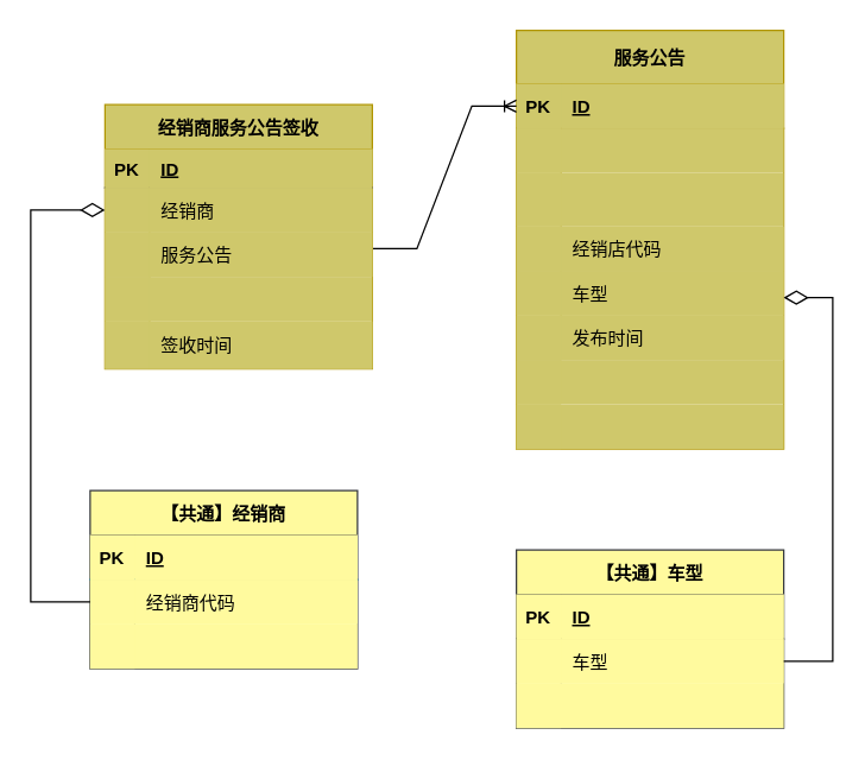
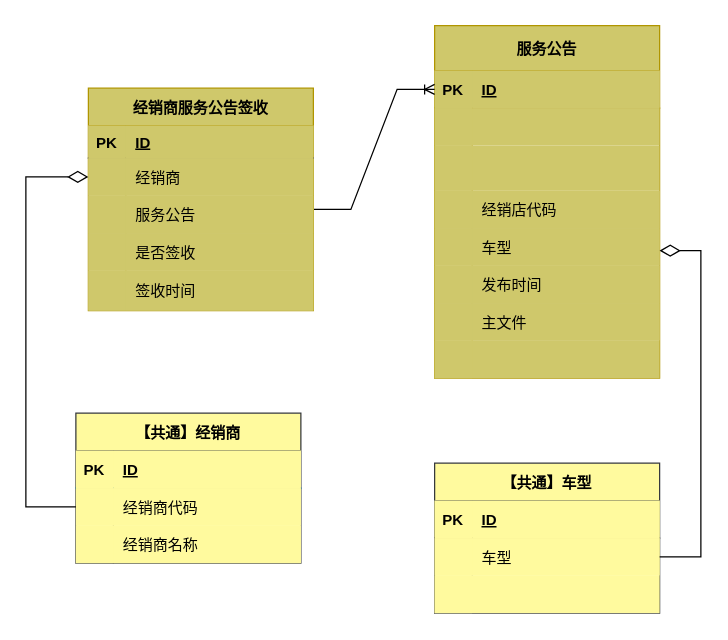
  <mxCell id="0" />
  <mxCell id="1" parent="0" />
  <mxCell id="2" value="服务公告" style="shape=table;startSize=36;container=1;collapsible=1;childLayout=tableLayout;fixedRows=1;rowLines=0;fontStyle=1;align=center;resizeLast=1;fillColor=#CFC86B;strokeColor=#B09500;fontColor=#000000;" vertex="1" parent="1"><mxGeometry x="347" y="20" width="180" height="282" as="geometry" /></mxCell>
  <mxCell id="3" value="" style="shape=partialRectangle;collapsible=0;dropTarget=0;pointerEvents=0;fillColor=#CFC86B;top=0;left=0;bottom=1;right=0;points=[[0,0.5],[1,0.5]];portConstraint=eastwest;strokeColor=#B09500;fontColor=#000000;" vertex="1" parent="2"><mxGeometry y="36" width="180" height="30" as="geometry" /></mxCell>
  <mxCell id="4" value="PK" style="shape=partialRectangle;connectable=0;fillColor=#CFC86B;top=0;left=0;bottom=0;right=0;fontStyle=1;overflow=hidden;strokeColor=#B09500;fontColor=#000000;" vertex="1" parent="3"><mxGeometry width="30" height="30" as="geometry"><mxRectangle width="30" height="30" as="alternateBounds" /></mxGeometry></mxCell>
  <mxCell id="5" value="ID" style="shape=partialRectangle;connectable=0;fillColor=#CFC86B;top=0;left=0;bottom=0;right=0;align=left;spacingLeft=6;fontStyle=5;overflow=hidden;strokeColor=#B09500;fontColor=#000000;" vertex="1" parent="3"><mxGeometry x="30" width="150" height="30" as="geometry"><mxRectangle width="150" height="30" as="alternateBounds" /></mxGeometry></mxCell>
  <mxCell id="6" value="" style="shape=partialRectangle;collapsible=0;dropTarget=0;pointerEvents=0;fillColor=#CFC86B;top=0;left=0;bottom=0;right=0;points=[[0,0.5],[1,0.5]];portConstraint=eastwest;strokeColor=#B09500;fontColor=#000000;" vertex="1" parent="2"><mxGeometry y="66" width="180" height="30" as="geometry" /></mxCell>
  <mxCell id="7" value="" style="shape=partialRectangle;connectable=0;fillColor=#CFC86B;top=0;left=0;bottom=0;right=0;editable=1;overflow=hidden;strokeColor=#B09500;fontColor=#000000;" vertex="1" parent="6"><mxGeometry width="30" height="30" as="geometry"><mxRectangle width="30" height="30" as="alternateBounds" /></mxGeometry></mxCell>
  <mxCell id="8" value="" style="shape=partialRectangle;collapsible=0;dropTarget=0;pointerEvents=0;fillColor=#CFC86B;top=0;left=0;bottom=0;right=0;points=[[0,0.5],[1,0.5]];portConstraint=eastwest;strokeColor=#B09500;fontColor=#000000;" vertex="1" parent="2"><mxGeometry y="96" width="180" height="36" as="geometry" /></mxCell>
  <mxCell id="9" value="" style="shape=partialRectangle;connectable=0;fillColor=#CFC86B;top=0;left=0;bottom=0;right=0;editable=1;overflow=hidden;strokeColor=#B09500;fontColor=#000000;" vertex="1" parent="8"><mxGeometry width="30" height="36" as="geometry"><mxRectangle width="30" height="36" as="alternateBounds" /></mxGeometry></mxCell>
  <mxCell id="10" value="" style="shape=partialRectangle;collapsible=0;dropTarget=0;pointerEvents=0;fillColor=#CFC86B;top=0;left=0;bottom=0;right=0;points=[[0,0.5],[1,0.5]];portConstraint=eastwest;strokeColor=#B09500;fontColor=#000000;" vertex="1" parent="2"><mxGeometry y="132" width="180" height="30" as="geometry" /></mxCell>
  <mxCell id="11" value="" style="shape=partialRectangle;connectable=0;fillColor=#CFC86B;top=0;left=0;bottom=0;right=0;editable=1;overflow=hidden;strokeColor=#B09500;fontColor=#000000;" vertex="1" parent="10"><mxGeometry width="30" height="30" as="geometry"><mxRectangle width="30" height="30" as="alternateBounds" /></mxGeometry></mxCell>
  <mxCell id="12" value="经销店代码" style="shape=partialRectangle;connectable=0;fillColor=#CFC86B;top=0;left=0;bottom=0;right=0;align=left;spacingLeft=6;overflow=hidden;strokeColor=#B09500;fontColor=#000000;" vertex="1" parent="10"><mxGeometry x="30" width="150" height="30" as="geometry"><mxRectangle width="150" height="30" as="alternateBounds" /></mxGeometry></mxCell>
  <mxCell id="13" value="" style="shape=partialRectangle;collapsible=0;dropTarget=0;pointerEvents=0;fillColor=#CFC86B;top=0;left=0;bottom=0;right=0;points=[[0,0.5],[1,0.5]];portConstraint=eastwest;strokeColor=#B09500;fontColor=#000000;" vertex="1" parent="2"><mxGeometry y="162" width="180" height="30" as="geometry" /></mxCell>
  <mxCell id="14" value="" style="shape=partialRectangle;connectable=0;fillColor=#CFC86B;top=0;left=0;bottom=0;right=0;editable=1;overflow=hidden;strokeColor=#B09500;fontColor=#000000;" vertex="1" parent="13"><mxGeometry width="30" height="30" as="geometry"><mxRectangle width="30" height="30" as="alternateBounds" /></mxGeometry></mxCell>
  <mxCell id="15" value="车型" style="shape=partialRectangle;connectable=0;fillColor=#CFC86B;top=0;left=0;bottom=0;right=0;align=left;spacingLeft=6;overflow=hidden;strokeColor=#B09500;fontColor=#000000;" vertex="1" parent="13"><mxGeometry x="30" width="150" height="30" as="geometry"><mxRectangle width="150" height="30" as="alternateBounds" /></mxGeometry></mxCell>
  <mxCell id="16" value="" style="shape=partialRectangle;collapsible=0;dropTarget=0;pointerEvents=0;fillColor=#CFC86B;top=0;left=0;bottom=0;right=0;points=[[0,0.5],[1,0.5]];portConstraint=eastwest;strokeColor=#B09500;fontColor=#000000;" vertex="1" parent="2"><mxGeometry y="192" width="180" height="30" as="geometry" /></mxCell>
  <mxCell id="17" value="" style="shape=partialRectangle;connectable=0;fillColor=#CFC86B;top=0;left=0;bottom=0;right=0;editable=1;overflow=hidden;strokeColor=#B09500;fontColor=#000000;" vertex="1" parent="16"><mxGeometry width="30" height="30" as="geometry"><mxRectangle width="30" height="30" as="alternateBounds" /></mxGeometry></mxCell>
  <mxCell id="18" value="发布时间" style="shape=partialRectangle;connectable=0;fillColor=#CFC86B;top=0;left=0;bottom=0;right=0;align=left;spacingLeft=6;overflow=hidden;strokeColor=#B09500;fontColor=#000000;" vertex="1" parent="16"><mxGeometry x="30" width="150" height="30" as="geometry"><mxRectangle width="150" height="30" as="alternateBounds" /></mxGeometry></mxCell>
  <mxCell id="19" value="" style="shape=partialRectangle;collapsible=0;dropTarget=0;pointerEvents=0;fillColor=#CFC86B;top=0;left=0;bottom=0;right=0;points=[[0,0.5],[1,0.5]];portConstraint=eastwest;strokeColor=#B09500;fontColor=#000000;" vertex="1" parent="2"><mxGeometry y="222" width="180" height="30" as="geometry" /></mxCell>
  <mxCell id="20" value="" style="shape=partialRectangle;connectable=0;fillColor=#CFC86B;top=0;left=0;bottom=0;right=0;editable=1;overflow=hidden;strokeColor=#B09500;fontColor=#000000;" vertex="1" parent="19"><mxGeometry width="30" height="30" as="geometry"><mxRectangle width="30" height="30" as="alternateBounds" /></mxGeometry></mxCell>
+ <mxCell id="21" value="主文件" style="shape=partialRectangle;connectable=0;fillColor=#CFC86B;top=0;left=0;bottom=0;right=0;align=left;spacingLeft=6;overflow=hidden;strokeColor=#B09500;fontColor=#000000;" vertex="1" parent="19"><mxGeometry x="30" width="150" height="30" as="geometry"><mxRectangle width="150" height="30" as="alternateBounds" /></mxGeometry></mxCell>
  <mxCell id="22" value="" style="shape=partialRectangle;collapsible=0;dropTarget=0;pointerEvents=0;fillColor=#CFC86B;top=0;left=0;bottom=0;right=0;points=[[0,0.5],[1,0.5]];portConstraint=eastwest;strokeColor=#B09500;fontColor=#000000;" vertex="1" parent="2"><mxGeometry y="252" width="180" height="30" as="geometry" /></mxCell>
  <mxCell id="23" value="" style="shape=partialRectangle;connectable=0;fillColor=#CFC86B;top=0;left=0;bottom=0;right=0;editable=1;overflow=hidden;strokeColor=#B09500;fontColor=#000000;" vertex="1" parent="22"><mxGeometry width="30" height="30" as="geometry"><mxRectangle width="30" height="30" as="alternateBounds" /></mxGeometry></mxCell>
  <mxCell id="24" value="" style="edgeStyle=entityRelationEdgeStyle;fontSize=12;html=1;endArrow=ERoneToMany;rounded=0;entryX=0;entryY=0.5;entryDx=0;entryDy=0;" edge="1" parent="2" target="3"><mxGeometry width="100" height="100" relative="1" as="geometry"><mxPoint x="-97" y="147" as="sourcePoint" /><mxPoint x="163" y="190" as="targetPoint" /></mxGeometry></mxCell>
  <mxCell id="25" value="【共通】车型" style="shape=table;startSize=30;container=1;collapsible=1;childLayout=tableLayout;fixedRows=1;rowLines=0;fontStyle=1;align=center;resizeLast=1;fillColor=#FFFA9E;strokeColor=#36393d;" vertex="1" parent="1"><mxGeometry x="347" y="370" width="180" height="120" as="geometry" /></mxCell>
  <mxCell id="26" value="" style="shape=partialRectangle;collapsible=0;dropTarget=0;pointerEvents=0;fillColor=#FFFA9E;top=0;left=0;bottom=1;right=0;points=[[0,0.5],[1,0.5]];portConstraint=eastwest;strokeColor=#36393d;" vertex="1" parent="25"><mxGeometry y="30" width="180" height="30" as="geometry" /></mxCell>
  <mxCell id="27" value="PK" style="shape=partialRectangle;connectable=0;fillColor=#FFFA9E;top=0;left=0;bottom=0;right=0;fontStyle=1;overflow=hidden;strokeColor=#36393d;" vertex="1" parent="26"><mxGeometry width="30" height="30" as="geometry"><mxRectangle width="30" height="30" as="alternateBounds" /></mxGeometry></mxCell>
  <mxCell id="28" value="ID" style="shape=partialRectangle;connectable=0;fillColor=#FFFA9E;top=0;left=0;bottom=0;right=0;align=left;spacingLeft=6;fontStyle=5;overflow=hidden;strokeColor=#36393d;" vertex="1" parent="26"><mxGeometry x="30" width="150" height="30" as="geometry"><mxRectangle width="150" height="30" as="alternateBounds" /></mxGeometry></mxCell>
  <mxCell id="29" value="" style="shape=partialRectangle;collapsible=0;dropTarget=0;pointerEvents=0;fillColor=#FFFA9E;top=0;left=0;bottom=0;right=0;points=[[0,0.5],[1,0.5]];portConstraint=eastwest;strokeColor=#36393d;" vertex="1" parent="25"><mxGeometry y="60" width="180" height="30" as="geometry" /></mxCell>
  <mxCell id="30" value="" style="shape=partialRectangle;connectable=0;fillColor=#FFFA9E;top=0;left=0;bottom=0;right=0;editable=1;overflow=hidden;strokeColor=#36393d;" vertex="1" parent="29"><mxGeometry width="30" height="30" as="geometry"><mxRectangle width="30" height="30" as="alternateBounds" /></mxGeometry></mxCell>
  <mxCell id="31" value="车型" style="shape=partialRectangle;connectable=0;fillColor=#FFFA9E;top=0;left=0;bottom=0;right=0;align=left;spacingLeft=6;overflow=hidden;strokeColor=#36393d;" vertex="1" parent="29"><mxGeometry x="30" width="150" height="30" as="geometry"><mxRectangle width="150" height="30" as="alternateBounds" /></mxGeometry></mxCell>
  <mxCell id="32" value="" style="shape=partialRectangle;collapsible=0;dropTarget=0;pointerEvents=0;fillColor=#FFFA9E;top=0;left=0;bottom=0;right=0;points=[[0,0.5],[1,0.5]];portConstraint=eastwest;strokeColor=#36393d;" vertex="1" parent="25"><mxGeometry y="90" width="180" height="30" as="geometry" /></mxCell>
  <mxCell id="33" value="" style="shape=partialRectangle;connectable=0;fillColor=#FFFA9E;top=0;left=0;bottom=0;right=0;editable=1;overflow=hidden;strokeColor=#36393d;" vertex="1" parent="32"><mxGeometry width="30" height="30" as="geometry"><mxRectangle width="30" height="30" as="alternateBounds" /></mxGeometry></mxCell>
  <mxCell id="34" value="经销商服务公告签收" style="shape=table;startSize=30;container=1;collapsible=1;childLayout=tableLayout;fixedRows=1;rowLines=0;fontStyle=1;align=center;resizeLast=1;fillColor=#CFC86B;strokeColor=#B09500;swimlaneFillColor=none;" vertex="1" parent="1"><mxGeometry x="70" y="70" width="180" height="178" as="geometry" /></mxCell>
  <mxCell id="35" value="" style="shape=partialRectangle;collapsible=0;dropTarget=0;pointerEvents=0;fillColor=#CFC86B;top=0;left=0;bottom=1;right=0;points=[[0,0.5],[1,0.5]];portConstraint=eastwest;strokeColor=#36393d;swimlaneFillColor=default;" vertex="1" parent="34"><mxGeometry y="30" width="180" height="26" as="geometry" /></mxCell>
  <mxCell id="36" value="PK" style="shape=partialRectangle;connectable=0;fillColor=#CFC86B;top=0;left=0;bottom=0;right=0;fontStyle=1;overflow=hidden;strokeColor=#36393d;swimlaneFillColor=default;" vertex="1" parent="35"><mxGeometry width="30" height="26" as="geometry"><mxRectangle width="30" height="26" as="alternateBounds" /></mxGeometry></mxCell>
  <mxCell id="37" value="ID" style="shape=partialRectangle;connectable=0;fillColor=#CFC86B;top=0;left=0;bottom=0;right=0;align=left;spacingLeft=6;fontStyle=5;overflow=hidden;strokeColor=#36393d;swimlaneFillColor=default;" vertex="1" parent="35"><mxGeometry x="30" width="150" height="26" as="geometry"><mxRectangle width="150" height="26" as="alternateBounds" /></mxGeometry></mxCell>
  <mxCell id="38" value="" style="shape=partialRectangle;collapsible=0;dropTarget=0;pointerEvents=0;fillColor=#CFC86B;top=0;left=0;bottom=0;right=0;points=[[0,0.5],[1,0.5]];portConstraint=eastwest;strokeColor=#36393d;swimlaneFillColor=default;" vertex="1" parent="34"><mxGeometry y="56" width="180" height="30" as="geometry" /></mxCell>
  <mxCell id="39" value="" style="shape=partialRectangle;connectable=0;fillColor=#CFC86B;top=0;left=0;bottom=0;right=0;editable=1;overflow=hidden;strokeColor=#36393d;swimlaneFillColor=default;" vertex="1" parent="38"><mxGeometry width="30" height="30" as="geometry"><mxRectangle width="30" height="30" as="alternateBounds" /></mxGeometry></mxCell>
  <mxCell id="40" value="经销商" style="shape=partialRectangle;connectable=0;fillColor=#CFC86B;top=0;left=0;bottom=0;right=0;align=left;spacingLeft=6;overflow=hidden;strokeColor=#36393d;swimlaneFillColor=default;" vertex="1" parent="38"><mxGeometry x="30" width="150" height="30" as="geometry"><mxRectangle width="150" height="30" as="alternateBounds" /></mxGeometry></mxCell>
  <mxCell id="41" value="" style="shape=partialRectangle;collapsible=0;dropTarget=0;pointerEvents=0;fillColor=#CFC86B;top=0;left=0;bottom=0;right=0;points=[[0,0.5],[1,0.5]];portConstraint=eastwest;strokeColor=#36393d;swimlaneFillColor=default;" vertex="1" parent="34"><mxGeometry y="86" width="180" height="30" as="geometry" /></mxCell>
  <mxCell id="42" value="" style="shape=partialRectangle;connectable=0;fillColor=#CFC86B;top=0;left=0;bottom=0;right=0;editable=1;overflow=hidden;strokeColor=#36393d;swimlaneFillColor=default;" vertex="1" parent="41"><mxGeometry width="30" height="30" as="geometry"><mxRectangle width="30" height="30" as="alternateBounds" /></mxGeometry></mxCell>
  <mxCell id="43" value="服务公告" style="shape=partialRectangle;connectable=0;fillColor=#CFC86B;top=0;left=0;bottom=0;right=0;align=left;spacingLeft=6;overflow=hidden;strokeColor=#36393d;swimlaneFillColor=default;" vertex="1" parent="41"><mxGeometry x="30" width="150" height="30" as="geometry"><mxRectangle width="150" height="30" as="alternateBounds" /></mxGeometry></mxCell>
  <mxCell id="44" value="" style="shape=partialRectangle;collapsible=0;dropTarget=0;pointerEvents=0;fillColor=#CFC86B;top=0;left=0;bottom=0;right=0;points=[[0,0.5],[1,0.5]];portConstraint=eastwest;strokeColor=#36393d;swimlaneFillColor=default;" vertex="1" parent="34"><mxGeometry y="116" width="180" height="30" as="geometry" /></mxCell>
  <mxCell id="45" value="" style="shape=partialRectangle;connectable=0;fillColor=#CFC86B;top=0;left=0;bottom=0;right=0;editable=1;overflow=hidden;strokeColor=#36393d;swimlaneFillColor=default;" vertex="1" parent="44"><mxGeometry width="30" height="30" as="geometry"><mxRectangle width="30" height="30" as="alternateBounds" /></mxGeometry></mxCell>
+ <mxCell id="46" value="是否签收" style="shape=partialRectangle;connectable=0;fillColor=#CFC86B;top=0;left=0;bottom=0;right=0;align=left;spacingLeft=6;overflow=hidden;strokeColor=#36393d;swimlaneFillColor=default;" vertex="1" parent="44"><mxGeometry x="30" width="150" height="30" as="geometry"><mxRectangle width="150" height="30" as="alternateBounds" /></mxGeometry></mxCell>
  <mxCell id="47" value="" style="shape=partialRectangle;collapsible=0;dropTarget=0;pointerEvents=0;fillColor=#CFC86B;top=0;left=0;bottom=0;right=0;points=[[0,0.5],[1,0.5]];portConstraint=eastwest;strokeColor=#36393d;swimlaneFillColor=default;" vertex="1" parent="34"><mxGeometry y="146" width="180" height="32" as="geometry" /></mxCell>
  <mxCell id="48" value="" style="shape=partialRectangle;connectable=0;fillColor=#CFC86B;top=0;left=0;bottom=0;right=0;editable=1;overflow=hidden;strokeColor=#36393d;swimlaneFillColor=default;" vertex="1" parent="47"><mxGeometry width="30" height="32" as="geometry"><mxRectangle width="30" height="32" as="alternateBounds" /></mxGeometry></mxCell>
  <mxCell id="49" value="签收时间" style="shape=partialRectangle;connectable=0;fillColor=#CFC86B;top=0;left=0;bottom=0;right=0;align=left;spacingLeft=6;overflow=hidden;strokeColor=#36393d;swimlaneFillColor=default;" vertex="1" parent="47"><mxGeometry x="30" width="150" height="32" as="geometry"><mxRectangle width="150" height="32" as="alternateBounds" /></mxGeometry></mxCell>
  <mxCell id="50" value="【共通】经销商" style="shape=table;startSize=30;container=1;collapsible=1;childLayout=tableLayout;fixedRows=1;rowLines=0;fontStyle=1;align=center;resizeLast=1;fillColor=#FFFA9E;strokeColor=#36393D;gradientDirection=north;" vertex="1" parent="1"><mxGeometry x="60" y="330" width="180" height="120" as="geometry" /></mxCell>
  <mxCell id="51" value="" style="shape=partialRectangle;collapsible=0;dropTarget=0;pointerEvents=0;fillColor=#FFFA9E;top=0;left=0;bottom=1;right=0;points=[[0,0.5],[1,0.5]];portConstraint=eastwest;strokeColor=#10739e;gradientDirection=north;" vertex="1" parent="50"><mxGeometry y="30" width="180" height="30" as="geometry" /></mxCell>
  <mxCell id="52" value="PK" style="shape=partialRectangle;connectable=0;fillColor=#FFFA9E;top=0;left=0;bottom=0;right=0;fontStyle=1;overflow=hidden;strokeColor=#10739e;gradientDirection=north;" vertex="1" parent="51"><mxGeometry width="30" height="30" as="geometry"><mxRectangle width="30" height="30" as="alternateBounds" /></mxGeometry></mxCell>
  <mxCell id="53" value="ID" style="shape=partialRectangle;connectable=0;fillColor=#FFFA9E;top=0;left=0;bottom=0;right=0;align=left;spacingLeft=6;fontStyle=5;overflow=hidden;strokeColor=#10739e;gradientDirection=north;" vertex="1" parent="51"><mxGeometry x="30" width="150" height="30" as="geometry"><mxRectangle width="150" height="30" as="alternateBounds" /></mxGeometry></mxCell>
  <mxCell id="54" value="" style="shape=partialRectangle;collapsible=0;dropTarget=0;pointerEvents=0;fillColor=#FFFA9E;top=0;left=0;bottom=0;right=0;points=[[0,0.5],[1,0.5]];portConstraint=eastwest;strokeColor=#10739e;gradientDirection=north;" vertex="1" parent="50"><mxGeometry y="60" width="180" height="30" as="geometry" /></mxCell>
  <mxCell id="55" value="" style="shape=partialRectangle;connectable=0;fillColor=#FFFA9E;top=0;left=0;bottom=0;right=0;editable=1;overflow=hidden;strokeColor=#10739e;gradientDirection=north;" vertex="1" parent="54"><mxGeometry width="30" height="30" as="geometry"><mxRectangle width="30" height="30" as="alternateBounds" /></mxGeometry></mxCell>
  <mxCell id="56" value="经销商代码" style="shape=partialRectangle;connectable=0;fillColor=#FFFA9E;top=0;left=0;bottom=0;right=0;align=left;spacingLeft=6;overflow=hidden;strokeColor=#10739e;gradientDirection=north;" vertex="1" parent="54"><mxGeometry x="30" width="150" height="30" as="geometry"><mxRectangle width="150" height="30" as="alternateBounds" /></mxGeometry></mxCell>
  <mxCell id="57" value="" style="shape=partialRectangle;collapsible=0;dropTarget=0;pointerEvents=0;fillColor=#FFFA9E;top=0;left=0;bottom=0;right=0;points=[[0,0.5],[1,0.5]];portConstraint=eastwest;strokeColor=#10739e;gradientDirection=north;" vertex="1" parent="50"><mxGeometry y="90" width="180" height="30" as="geometry" /></mxCell>
  <mxCell id="58" value="" style="shape=partialRectangle;connectable=0;fillColor=#FFFA9E;top=0;left=0;bottom=0;right=0;editable=1;overflow=hidden;strokeColor=#10739e;gradientDirection=north;" vertex="1" parent="57"><mxGeometry width="30" height="30" as="geometry"><mxRectangle width="30" height="30" as="alternateBounds" /></mxGeometry></mxCell>
+ <mxCell id="59" value="经销商名称" style="shape=partialRectangle;connectable=0;fillColor=#FFFA9E;top=0;left=0;bottom=0;right=0;align=left;spacingLeft=6;overflow=hidden;strokeColor=#10739e;gradientDirection=north;" vertex="1" parent="57"><mxGeometry x="30" width="150" height="30" as="geometry"><mxRectangle width="150" height="30" as="alternateBounds" /></mxGeometry></mxCell>
  <mxCell id="60" value="" style="endArrow=none;html=1;endSize=12;startArrow=diamondThin;startSize=14;startFill=0;edgeStyle=orthogonalEdgeStyle;align=left;verticalAlign=bottom;rounded=0;entryX=0;entryY=0.5;entryDx=0;entryDy=0;exitX=0;exitY=0.5;exitDx=0;exitDy=0;" edge="1" parent="1" source="38" target="54"><mxGeometry x="-1" y="3" relative="1" as="geometry"><mxPoint x="70" y="416" as="sourcePoint" /><mxPoint x="300" y="201" as="targetPoint" /><Array as="points"><mxPoint x="20" y="141" /><mxPoint x="20" y="405" /></Array></mxGeometry></mxCell>
  <mxCell id="61" value="" style="endArrow=none;html=1;endSize=12;startArrow=diamondThin;startSize=14;startFill=0;edgeStyle=orthogonalEdgeStyle;align=left;verticalAlign=bottom;rounded=0;entryX=1;entryY=0.5;entryDx=0;entryDy=0;" edge="1" parent="1" target="29"><mxGeometry x="-1" y="3" relative="1" as="geometry"><mxPoint x="527" y="200" as="sourcePoint" /><mxPoint x="530" y="450" as="targetPoint" /><Array as="points"><mxPoint x="560" y="200" /><mxPoint x="560" y="445" /></Array></mxGeometry></mxCell>
